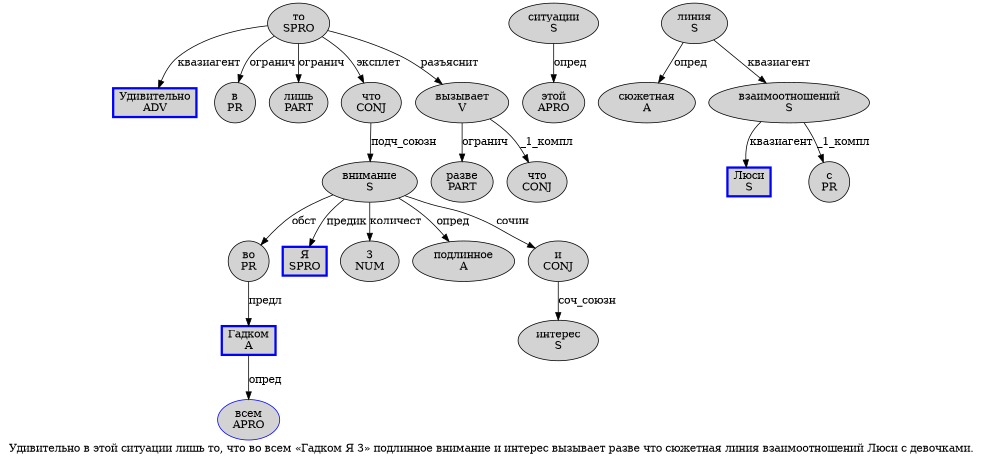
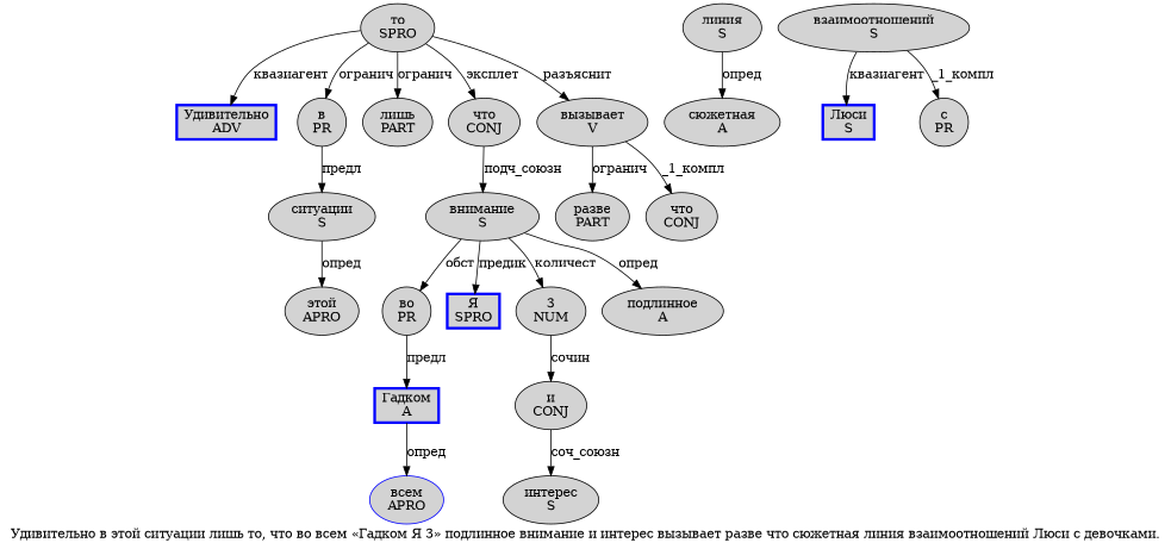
  digraph {
    label="Удивительно в этой ситуации лишь то, что во всем «Гадком Я 3» подлинное внимание и интерес вызывает разве что сюжетная линия взаимоотношений Люси с девочками."
    node [fillcolor=lightgray penwidth=1 shape=ellipse style=filled]
    n1 [color=blue label="Удивительно\nADV" penwidth=3 shape=box]
    n2 [label="в\nPR"]
    n3 [label="ситуации\nS"]
    n4 [label="этой\nAPRO"]
    n5 [label="лишь\nPART"]
    n6 [label="то\nSPRO"]
    n7 [label="что\nCONJ"]
    n8 [label="вызывает\nV"]
    n9 [label="внимание\nS"]
    n10 [label="разве\nPART"]
    n11 [label="что\nCONJ"]
    n12 [label="во\nPR"]
    n13 [color=blue label="Я\nSPRO" penwidth=3 shape=box]
    n14 [label="3\nNUM"]
    n15 [label="подлинное\nA"]
    n16 [label="и\nCONJ"]
    n17 [color=blue label="Гадком\nA" penwidth=3 shape=box]
    n18 [color=blue label="всем\nAPRO"]
    n19 [label="интерес\nS"]
    n20 [label="сюжетная\nA"]
    n21 [label="линия\nS"]
    n22 [label="взаимоотношений\nS"]
    n23 [color=blue label="Люси\nS" penwidth=3 shape=box]
    n24 [label="с\nPR"]
+   n2 -> n3 [label="предл"]
    n3 -> n4 [label="опред"]
    n6 -> n1 [label="квазиагент"]
    n6 -> n2 [label="огранич"]
    n6 -> n5 [label="огранич"]
    n6 -> n7 [label="эксплет"]
    n6 -> n8 [label="разъяснит"]
    n7 -> n9 [label="подч_союзн"]
    n8 -> n10 [label="огранич"]
    n8 -> n11 [label="_1_компл"]
    n9 -> n12 [label="обст"]
    n9 -> n13 [label="предик"]
    n9 -> n14 [label="количест"]
    n9 -> n15 [label="опред"]
-   n9 -> n16 [label="сочин"]
+   n14 -> n16 [label="сочин"]
    n12 -> n17 [label="предл"]
    n16 -> n19 [label="соч_союзн"]
    n17 -> n18 [label="опред"]
    n21 -> n20 [label="опред"]
-   n21 -> n22 [label="квазиагент"]
    n22 -> n23 [label="квазиагент"]
    n22 -> n24 [label="_1_компл"]
  }
